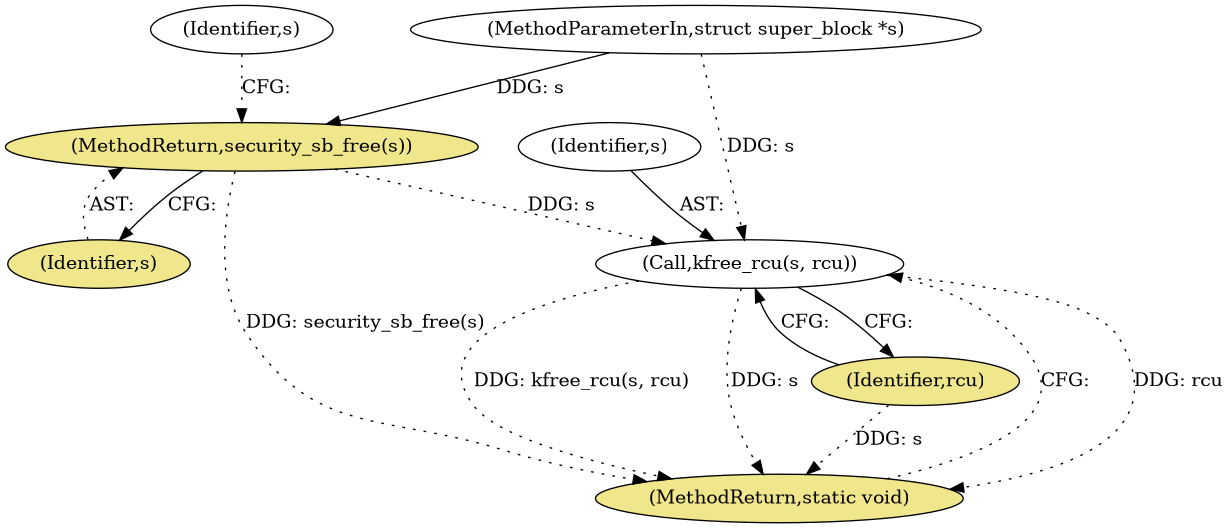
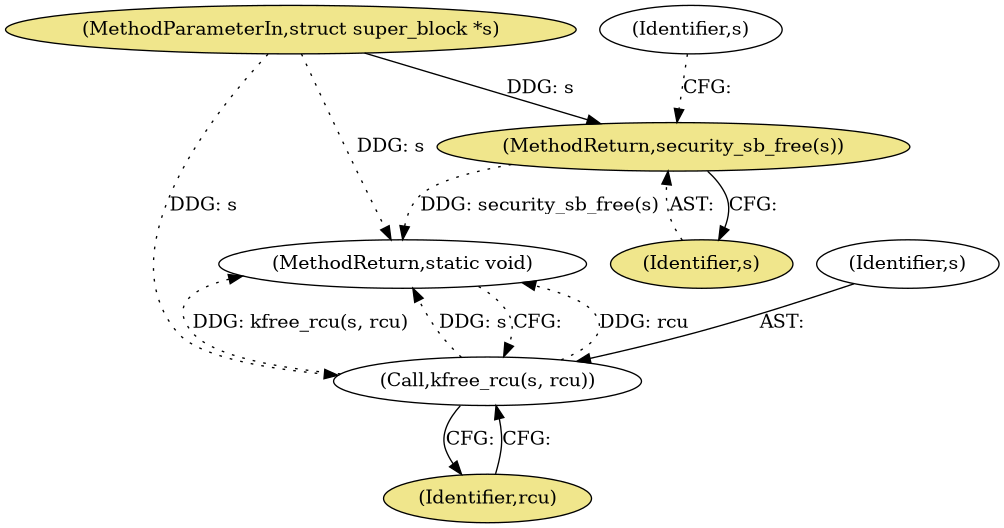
  digraph {
    node [fillcolor=khaki style=filled]
    edge [style=dotted]
    n1 [label="(MethodReturn,security_sb_free(s))"]
    n2 [fillcolor=white label="(Call,kfree_rcu(s, rcu))"]
-   n3 [label="(MethodReturn,static void)"]
+   n3 [fillcolor=white label="(MethodReturn,static void)"]
    n4 [label="(Identifier,s)"]
    n5 [label="(Identifier,rcu)"]
-   n6 [fillcolor=white label="(MethodParameterIn,struct super_block *s)"]
+   n6 [label="(MethodParameterIn,struct super_block *s)"]
    n7 [fillcolor=white label="(Identifier,s)"]
    n8 [fillcolor=white label="(Identifier,s)"]
-   n1 -> n2 [label="DDG: s"]
    n1 -> n3 [label="DDG: security_sb_free(s)"]
    n1 -> n4 [label="CFG: " style=solid]
    n2 -> n3 [label="DDG: rcu"]
    n2 -> n3 [label="DDG: kfree_rcu(s, rcu)"]
    n2 -> n3 [label="DDG: s"]
    n2 -> n5 [label="CFG: " style=solid]
    n3 -> n2 [label="CFG: "]
    n4 -> n1 [label="AST: "]
    n5 -> n2 [label="CFG: " style=solid]
    n6 -> n1 [label="DDG: s" style=solid]
    n6 -> n2 [label="DDG: s"]
-   n5 -> n3 [label="DDG: s"]
+   n6 -> n3 [label="DDG: s"]
    n7 -> n1 [label="CFG: "]
    n8 -> n2 [label="AST: " style=solid]
  }
